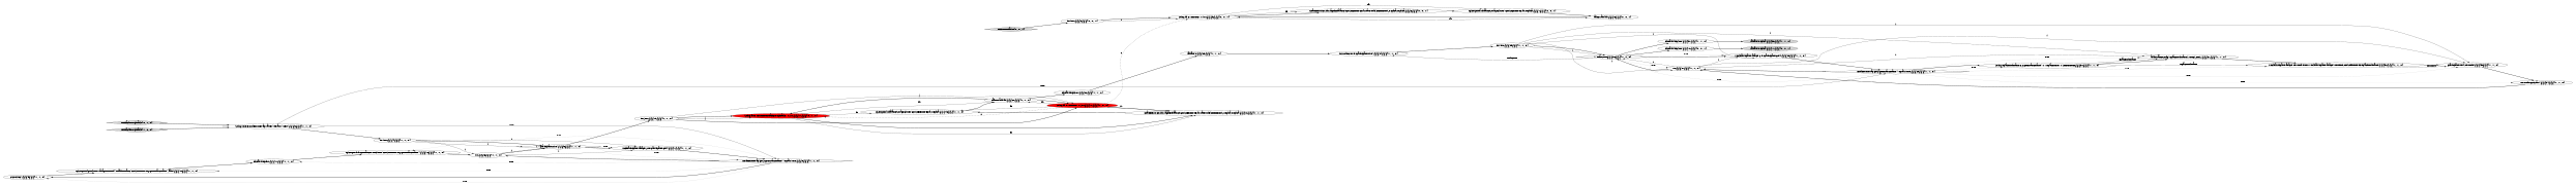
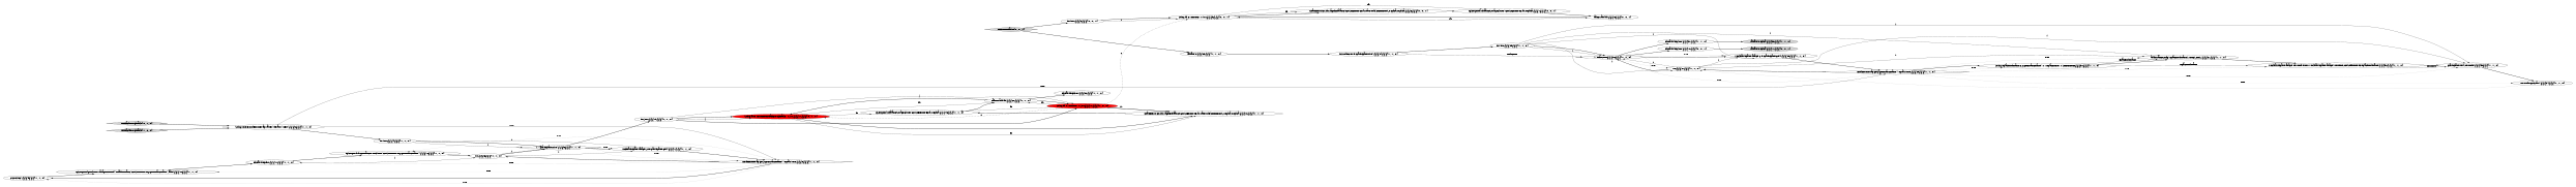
  digraph {
    rankdir=LR
    node [fillcolor=white shape=ellipse style=filled]
    edge [style=bold]
    n1 [label="p.syncStop()@@@9@@@['1', '1', '0']"]
    n2 [label="_gSetupTool.getClusterManagementTool().enableInstance(CLUSTER_NAME,p.getInstanceName(),false)@@@10@@@['1', '1', '0']"]
    n3 [label="Thread.sleep(50)@@@11@@@['1', '1', '0']"]
    n4 [label="i++@@@27@@@['1', '1', '0']"]
    n5 [label="MockParticipantManager p = _participants.get(i)@@@28@@@['1', '1', '0']"]
    n6 [label="_participants.set(i,newNode)@@@33@@@['1', '1', '0']"]
    n7 [label="addInstanceConfig(replaceNodeName,i,ZONES,TAGS)@@@31@@@['1', '1', '0']"]
    n8 [label="i < nodeCount@@@26@@@['1', '1', '0']" shape=diamond]
    n9 [label="_nodeToZoneMap.get(p.getInstanceName()).equals(zone)@@@29@@@['1', '1', '0']" shape=diamond]
    n10 [label="newNode.syncStart()@@@34@@@['1', '1', '0']"]
    n11 [label="MockParticipantManager newNode = new MockParticipantManager(ZK_ADDR,CLUSTER_NAME,replaceNodeName)@@@32@@@['1', '1', '0']"]
    n12 [label="Thread.sleep(300)@@@37@@@['1', '1', '0']"]
    n13 [label="Thread.sleep(300)@@@10@@@['0', '0', '1']"]
    n14 [fillcolor=red label="String db = \"Test-DB-testLackEnoughRacks\" + j++@@@17@@@['0', '1', '0']"]
    n15 [label="_gSetupTool.rebalanceStorageCluster(CLUSTER_NAME,db,_replica)@@@19@@@['1', '1', '0']"]
    n16 [label="_allDBs.add(db)@@@20@@@['1', '1', '0']"]
    n17 [label="createResourceWithWagedRebalance(CLUSTER_NAME,db,stateModel,PARTITIONS,_replica,_replica)@@@18@@@['1', '1', '0']"]
    n18 [label="Thread.sleep(300)@@@22@@@['1', '1', '0']"]
    n19 [fillcolor=red label="String db = \"Test-DB-\" + j++@@@17@@@['1', '0', '0']"]
    n20 [label="createResourceWithWagedRebalance(CLUSTER_NAME,db,stateModel,PARTITIONS,_replica,_replica)@@@6@@@['0', '0', '1']"]
    n21 [label="_gSetupTool.rebalanceStorageCluster(CLUSTER_NAME,db,_replica)@@@7@@@['0', '0', '1']"]
    n22 [label="_allDBs.add(db)@@@8@@@['0', '0', '1']"]
    n23 [label="validate(2)@@@23@@@['1', '1', '0']"]
    n24 [label="int nodeCount = _participants.size()@@@24@@@['1', '1', '0']"]
    n25 [fillcolor=lightgray label="validate(_replica)@@@38@@@['1', '1', '0']"]
    n26 [label="String db = \"Test-DB-\" + i++@@@5@@@['0', '0', '1']"]
    n27 [label="int i = 0@@@3@@@['0', '0', '1']"]
    n28 [label="_nodeToZoneMap.get(p.getInstanceName()).equals(zone)@@@8@@@['1', '1', '0']" shape=diamond]
    n29 [label="_gSetupTool.dropInstanceFromCluster(CLUSTER_NAME,p.getInstanceName())@@@12@@@['1', '1', '0']"]
    n30 [label="i++@@@6@@@['1', '1', '0']"]
    n31 [label="i < _participants.size()@@@5@@@['1', '1', '0']" shape=diamond]
    n32 [label="MockParticipantManager p = _participants.get(i)@@@7@@@['1', '1', '0']"]
    n33 [label="String replaceNodeName = p.getInstanceName() + \"-replacement_\" + START_PORT@@@30@@@['1', '1', '0']"]
    n34 [label="int j = 0@@@15@@@['1', '1', '0']"]
    n35 [label="String zone = _nodeToZoneMap.values().iterator().next()@@@3@@@['1', '1', '0']"]
    n36 [label="int i = 0@@@4@@@['1', '1', '0']"]
    n37 [fillcolor=lightgray label="validate(_replica)@@@11@@@['0', '0', '1']"]
    n38 [label="int i = 0@@@25@@@['1', '1', '0']"]
    n39 [fillcolor=lightgray label="testLackEnoughRacks['0', '1', '0']" shape=diamond]
    n40 [fillcolor=lightgray label="testZoneIsolation['0', '0', '1']" shape=diamond]
    n41 [fillcolor=lightgray label="testLackEnoughRacks['1', '0', '0']" shape=diamond]
    n1 -> n2
    n2 -> n3
    n3 -> n29
    n4 -> n5 [label=i style=solid]
    n4 -> n6 [label=i style=solid]
    n4 -> n7 [label=i style=solid]
    n4 -> n8
    n4 -> n8 [label=i style=solid]
    n5 -> n9
    n6 -> n10
    n7 -> n11
    n8 -> n4 [label=true style=dotted]
    n8 -> n5 [label=true style=dotted]
    n8 -> n5
    n8 -> n9 [label=true style=dotted]
    n8 -> n12
    n8 -> n13
    n9 -> n4
    n9 -> n6 [label=true style=dotted]
    n9 -> n7 [label=true style=dotted]
    n9 -> n10 [label=true style=dotted]
    n9 -> n11 [label=true style=dotted]
    n9 -> n33
    n9 -> n33 [label=true style=dotted]
-   n10 -> n4
+   n10 -> n4 [style=dotted]
    n11 -> n6 [label=newNode style=solid]
    n11 -> n6
    n12 -> n25
    n13 -> n37
    n14 -> n15 [label=db style=solid]
    n14 -> n16 [label=db style=solid]
    n14 -> n17 [label=db style=solid]
    n14 -> n17
    n15 -> n16
    n16 -> n14
    n16 -> n18
    n16 -> n19
    n17 -> n15
-   n18 -> n23
+   n40 -> n23
    n19 -> n14 [label=0 style=dashed]
    n19 -> n15 [label=db style=solid]
    n19 -> n16 [label=db style=solid]
    n19 -> n17 [label=db style=solid]
    n19 -> n17
    n19 -> n26 [label=0 style=dashed]
    n20 -> n21
    n21 -> n22
    n22 -> n26
    n23 -> n24
-   n8 -> n24 [label=nodeCount style=solid]
+   n24 -> n8 [label=nodeCount style=solid]
    n24 -> n38
    n26 -> n20 [label=db style=solid]
    n26 -> n20
    n26 -> n21 [label=db style=solid]
    n26 -> n22 [label=db style=solid]
    n27 -> n26 [label=i style=solid]
    n27 -> n26
    n28 -> n1
    n28 -> n1 [label=true style=dotted]
    n28 -> n2 [label=true style=dotted]
    n28 -> n3 [label=true style=dotted]
    n28 -> n29 [label=true style=dotted]
    n28 -> n30
    n29 -> n30
    n30 -> n31 [label=i style=solid]
    n30 -> n31
    n30 -> n32 [label=i style=solid]
    n31 -> n28 [label=true style=dotted]
    n31 -> n32 [label=true style=dotted]
    n31 -> n32
    n31 -> n34
    n32 -> n28
    n33 -> n7 [label=replaceNodeName style=solid]
    n33 -> n7
    n33 -> n11 [label=replaceNodeName style=solid]
    n34 -> n14
    n34 -> n14 [label=j style=solid]
    n34 -> n19 [label=j style=solid]
    n34 -> n19
    n35 -> n9 [label=zone style=solid]
    n35 -> n28 [label=zone style=solid]
    n35 -> n36
-   n36 -> n30 [label=i style=solid]
+   n3 -> n30 [label=i style=solid]
    n36 -> n31 [label=i style=solid]
    n36 -> n31
    n36 -> n32 [label=i style=solid]
    n38 -> n4 [label=i style=solid]
    n38 -> n5 [label=i style=solid]
    n38 -> n6 [label=i style=solid]
    n38 -> n7 [label=i style=solid]
    n38 -> n8 [label=i style=solid]
    n38 -> n8
    n39 -> n35
    n40 -> n27
    n41 -> n35
  }
